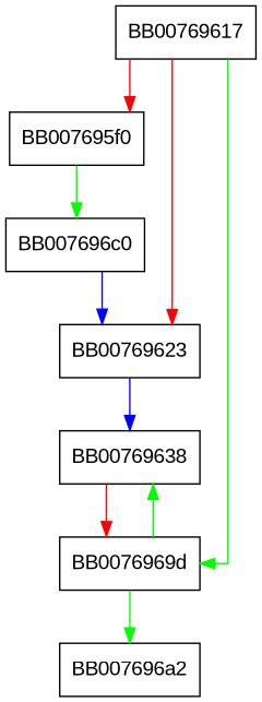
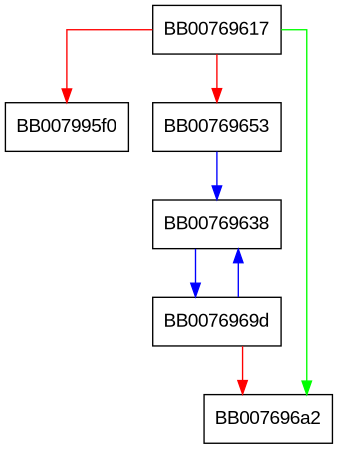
  digraph {
    fontname="Liberation Sans"
    splines=ortho
    node [fontname="Liberation Sans" shape=box]
    edge [color=red fontname="Liberation Sans"]
-   BB007695f0
-   BB007696c0
-   BB00769623
+   BB007695f0 [label=BB007995f0]
+   BB00769623 [label=BB00769653]
    BB00769617
    BB007696a2
    BB00769638
    BB0076969d
-   BB007695f0 -> BB007696c0 [color=green]
-   BB007696c0 -> BB00769623 [color=blue]
    BB00769623 -> BB00769638 [color=blue]
    BB00769617 -> BB007695f0
    BB00769617 -> BB00769623
-   BB00769617 -> BB0076969d [color=green]
-   BB00769638 -> BB0076969d
-   BB0076969d -> BB007696a2 [color=green]
-   BB0076969d -> BB00769638 [color=green]
+   BB00769617 -> BB007696a2 [color=green]
+   BB00769638 -> BB0076969d [color=blue]
+   BB0076969d -> BB007696a2
+   BB0076969d -> BB00769638 [color=blue]
  }
